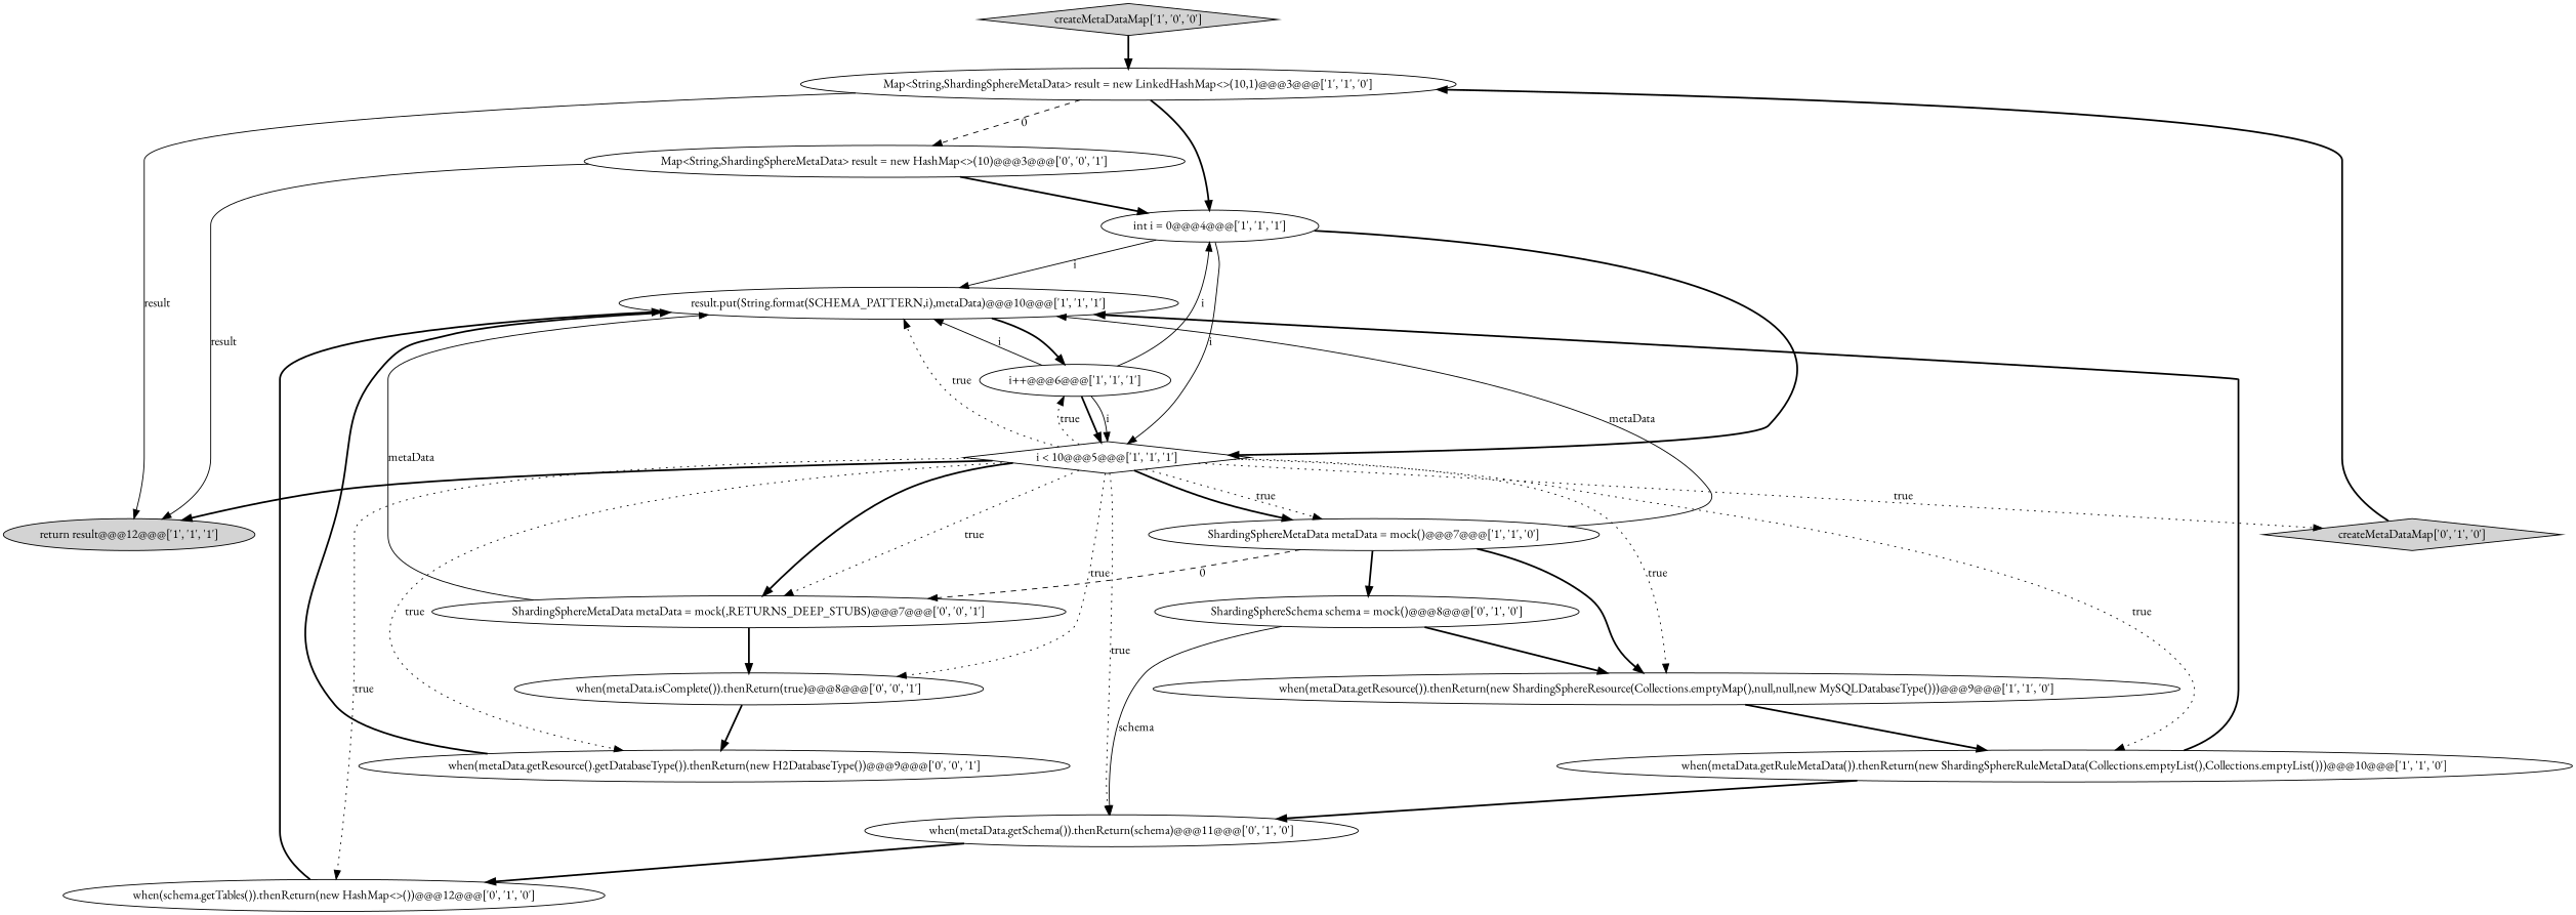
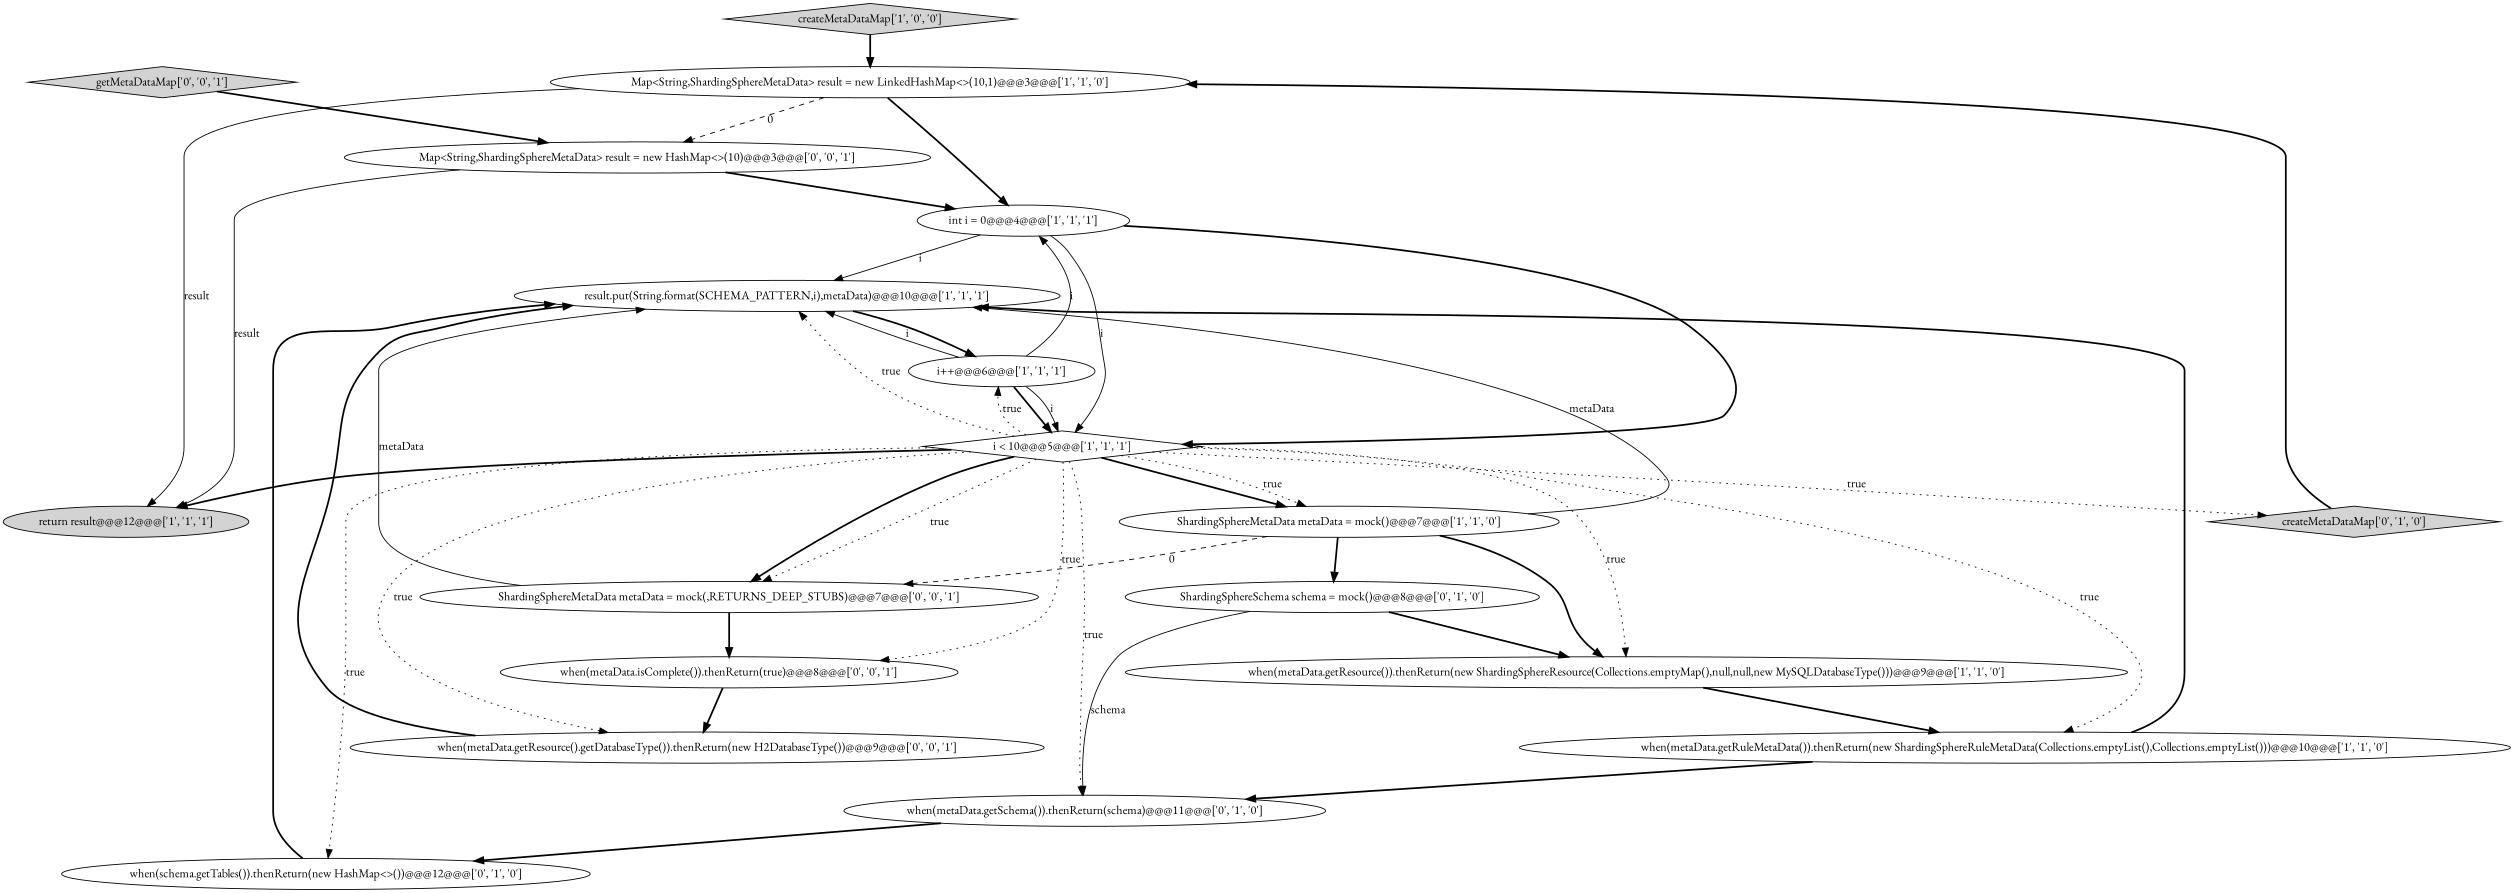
  digraph {
    fontname="EB Garamond"
    node [fillcolor=white fontname="EB Garamond" shape=ellipse style=filled]
    edge [fontname="EB Garamond" style=bold]
    n1 [label="Map<String,ShardingSphereMetaData> result = new LinkedHashMap<>(10,1)@@@3@@@['1', '1', '0']"]
    n2 [fillcolor=lightgray label="return result@@@12@@@['1', '1', '1']"]
    n3 [label="Map<String,ShardingSphereMetaData> result = new HashMap<>(10)@@@3@@@['0', '0', '1']"]
    n4 [label="int i = 0@@@4@@@['1', '1', '1']"]
    n5 [label="result.put(String.format(SCHEMA_PATTERN,i),metaData)@@@10@@@['1', '1', '1']"]
    n6 [label="i < 10@@@5@@@['1', '1', '1']" shape=diamond]
+   n7 [fillcolor=lightgray label="getMetaDataMap['0', '0', '1']" shape=diamond]
    n8 [label="ShardingSphereMetaData metaData = mock()@@@7@@@['1', '1', '0']"]
    n9 [label="ShardingSphereSchema schema = mock()@@@8@@@['0', '1', '0']"]
    n10 [label="ShardingSphereMetaData metaData = mock(,RETURNS_DEEP_STUBS)@@@7@@@['0', '0', '1']"]
    n11 [label="when(metaData.getResource()).thenReturn(new ShardingSphereResource(Collections.emptyMap(),null,null,new MySQLDatabaseType()))@@@9@@@['1', '1', '0']"]
    n12 [label="when(metaData.getSchema()).thenReturn(schema)@@@11@@@['0', '1', '0']"]
    n13 [label="when(metaData.isComplete()).thenReturn(true)@@@8@@@['0', '0', '1']"]
    n14 [label="i++@@@6@@@['1', '1', '1']"]
    n15 [label="when(metaData.getRuleMetaData()).thenReturn(new ShardingSphereRuleMetaData(Collections.emptyList(),Collections.emptyList()))@@@10@@@['1', '1', '0']"]
    n16 [label="when(schema.getTables()).thenReturn(new HashMap<>())@@@12@@@['0', '1', '0']"]
    n17 [label="when(metaData.getResource().getDatabaseType()).thenReturn(new H2DatabaseType())@@@9@@@['0', '0', '1']"]
    n18 [fillcolor=lightgray label="createMetaDataMap['0', '1', '0']" shape=diamond]
    n19 [fillcolor=lightgray label="createMetaDataMap['1', '0', '0']" shape=diamond]
    n1 -> n2 [label=result style=solid]
    n1 -> n3 [label=0 style=dashed]
    n1 -> n4
    n3 -> n2 [label=result style=solid]
    n3 -> n4
    n4 -> n5 [label=i style=solid]
    n4 -> n6 [label=i style=solid]
    n4 -> n6
    n5 -> n14
    n6 -> n2
    n6 -> n5 [label=true style=dotted]
    n6 -> n8 [label=true style=dotted]
    n6 -> n8
    n6 -> n10
    n6 -> n10 [label=true style=dotted]
    n6 -> n11 [label=true style=dotted]
    n6 -> n12 [label=true style=dotted]
    n6 -> n13 [label=true style=dotted]
    n6 -> n14 [label=true style=dotted]
    n6 -> n15 [label=true style=dotted]
    n6 -> n16 [label=true style=dotted]
    n6 -> n17 [label=true style=dotted]
    n6 -> n18 [label=true style=dotted]
+   n7 -> n3
    n8 -> n5 [label=metaData style=solid]
    n8 -> n9
    n8 -> n10 [label=0 style=dashed]
    n8 -> n11
    n9 -> n11
    n9 -> n12 [label=schema style=solid]
    n10 -> n5 [label=metaData style=solid]
    n10 -> n13
    n11 -> n15
    n12 -> n16
    n13 -> n17
    n14 -> n4 [label=i style=solid]
    n14 -> n5 [label=i style=solid]
    n14 -> n6 [label=i style=solid]
    n14 -> n6
    n15 -> n5
    n15 -> n12
    n16 -> n5
    n17 -> n5
    n18 -> n1
    n19 -> n1
  }
